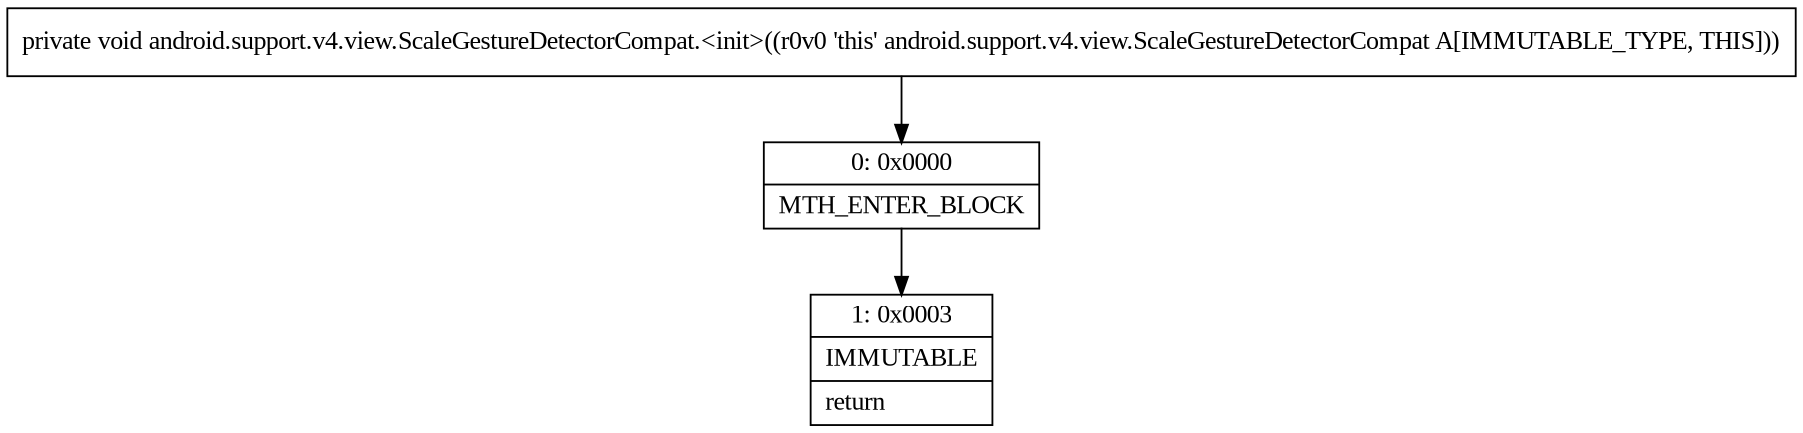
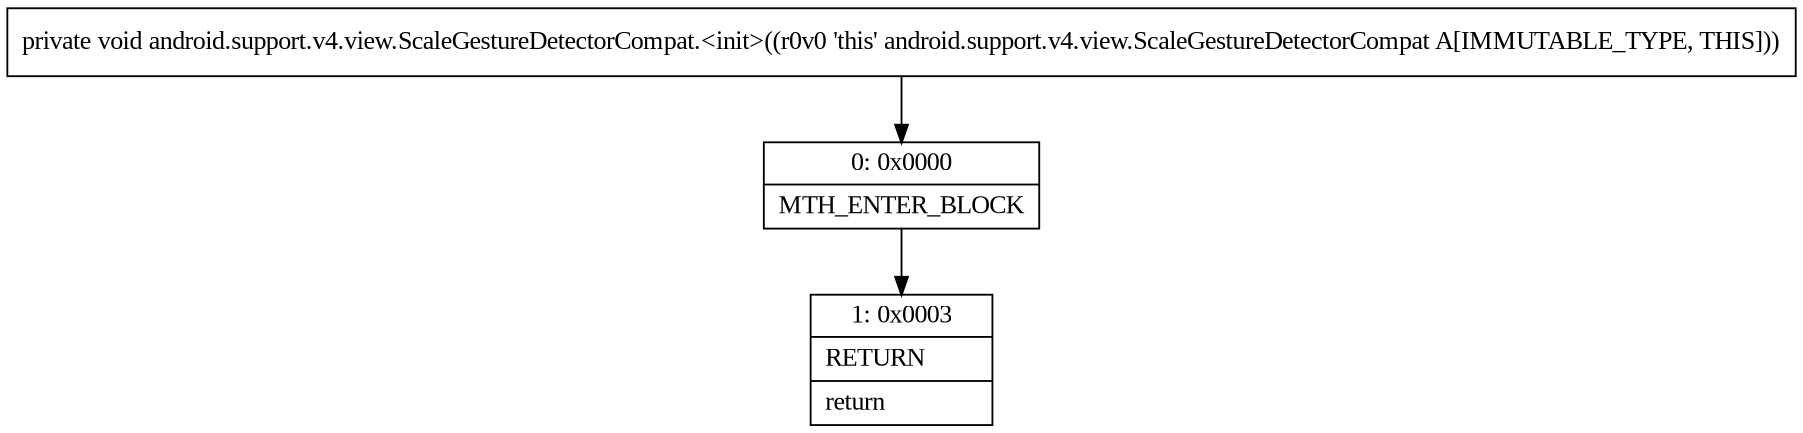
  digraph {
    fontname="Liberation Serif"
    node [shape=record fontname="Liberation Serif"]
    edge [fontname="Liberation Serif"]
    n1 [label="{0\:\ 0x0000|MTH_ENTER_BLOCK\l}"]
-   n2 [label="{1\:\ 0x0003|IMMUTABLE\l|return\l}"]
+   n2 [label="{1\:\ 0x0003|RETURN\l|return\l}"]
    n3 [label="{private void android.support.v4.view.ScaleGestureDetectorCompat.\<init\>((r0v0 'this' android.support.v4.view.ScaleGestureDetectorCompat A[IMMUTABLE_TYPE, THIS])) }"]
    n1 -> n2
    n3 -> n1
  }
